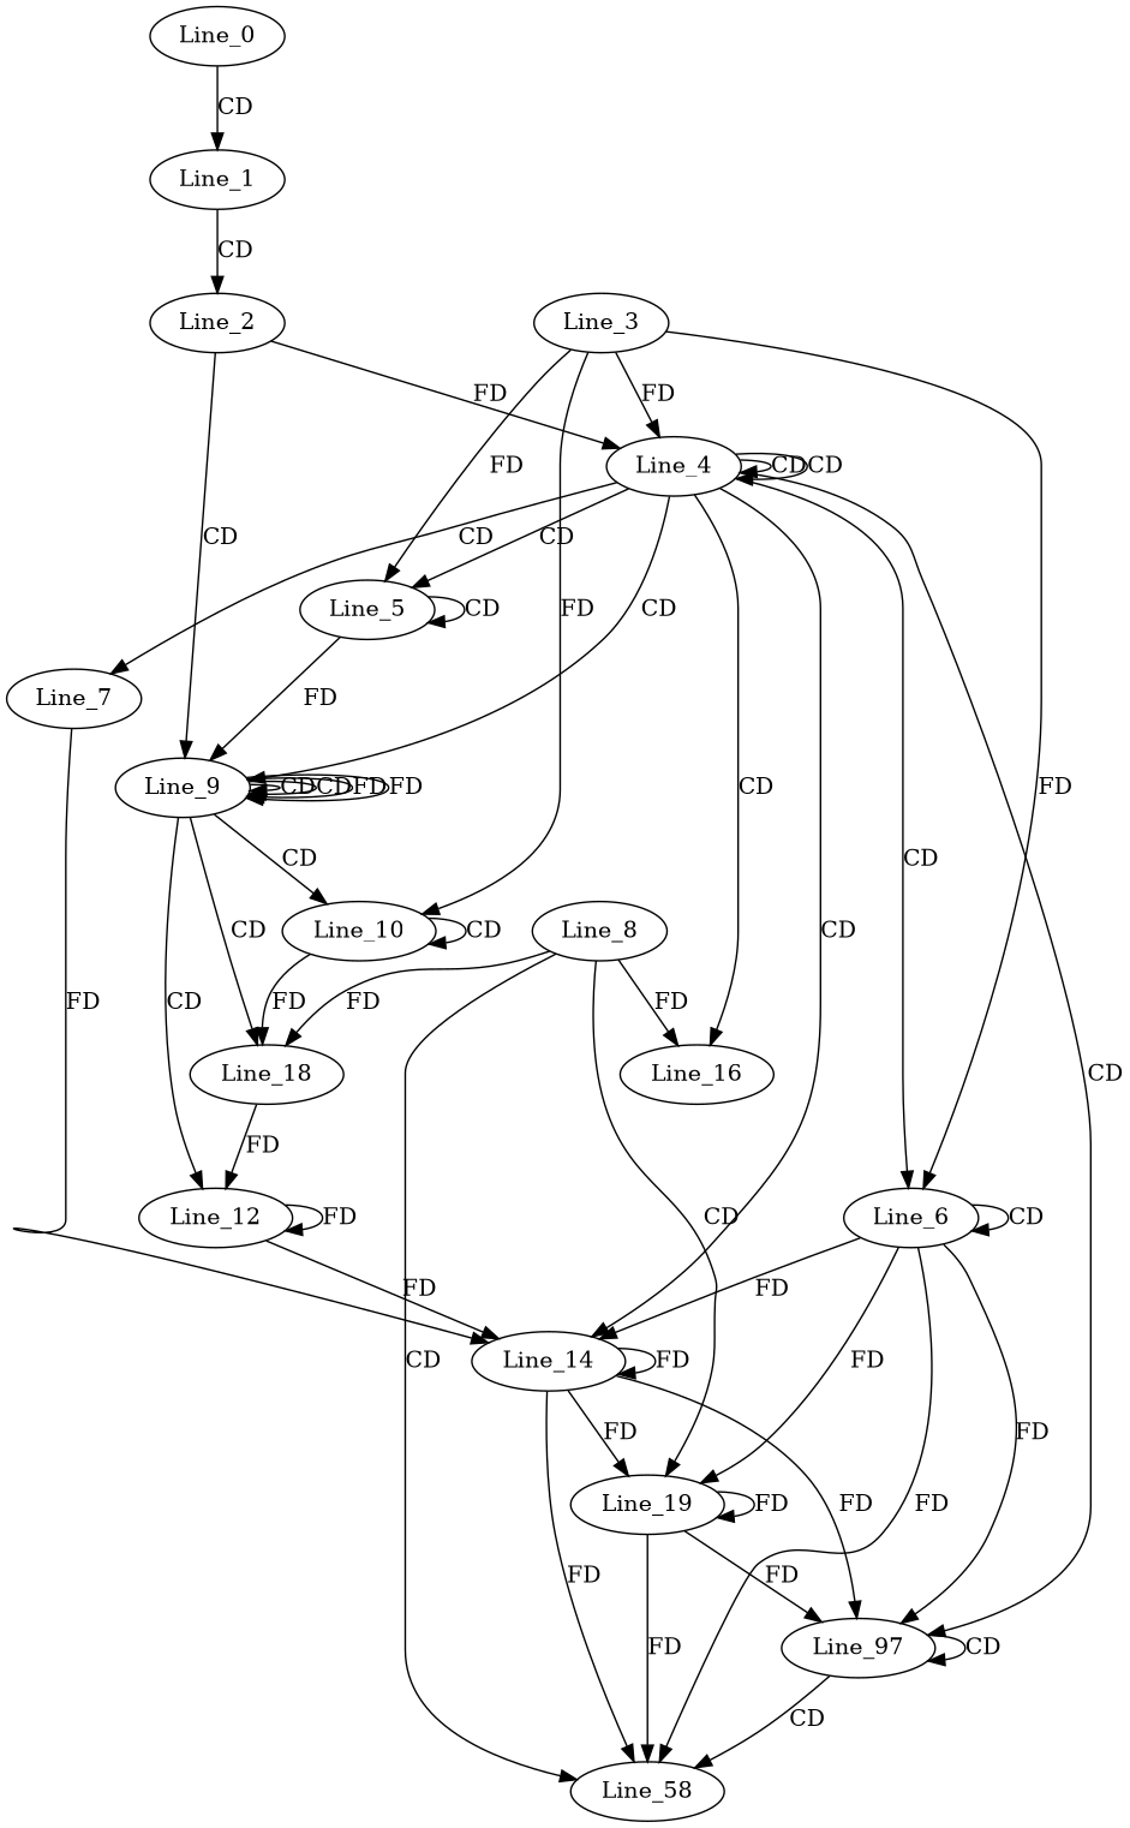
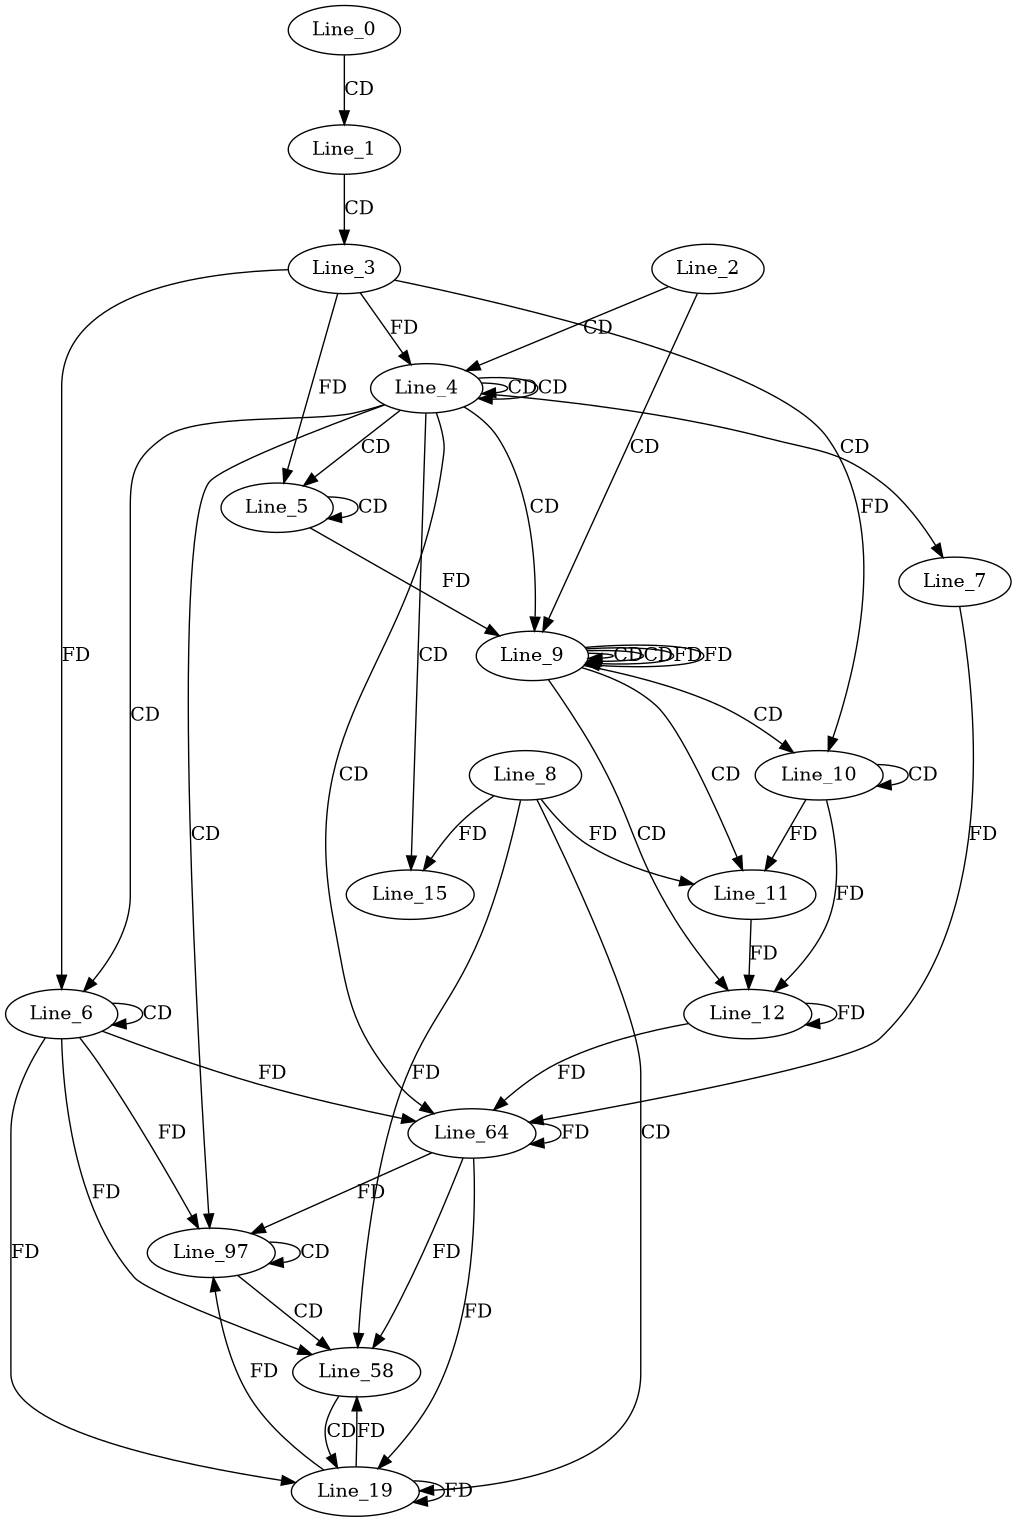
  digraph {
    Line_0
    Line_1
    Line_2
    Line_4
    Line_9
    Line_3
    Line_5
    Line_6
    Line_10
    Line_7
-   Line_14
-   Line_15 [label=Line_16]
+   Line_14 [label=Line_64]
+   Line_15
    n13 [label=Line_97]
    n14 [label=Line_58]
    Line_19
    Line_12
-   Line_11 [label=Line_18]
+   Line_11
    Line_8
    Line_0 -> Line_1 [label=CD]
-   Line_1 -> Line_2 [label=CD]
-   Line_2 -> Line_4 [label=FD]
+   Line_1 -> Line_3 [label=CD]
+   Line_2 -> Line_4 [label=CD]
    Line_2 -> Line_9 [label=CD]
    Line_4 -> Line_4 [label=CD]
    Line_4 -> Line_4 [label=CD]
    Line_4 -> Line_9 [label=CD]
    Line_4 -> Line_5 [label=CD]
    Line_4 -> Line_6 [label=CD]
    Line_4 -> Line_7 [label=CD]
    Line_4 -> Line_14 [label=CD]
    Line_4 -> Line_15 [label=CD]
    Line_4 -> n13 [label=CD]
    Line_9 -> Line_9 [label=CD]
    Line_9 -> Line_9 [label=CD]
    Line_9 -> Line_9 [label=FD]
    Line_9 -> Line_9 [label=FD]
    Line_9 -> Line_10 [label=CD]
    Line_9 -> Line_12 [label=CD]
    Line_9 -> Line_11 [label=CD]
    Line_3 -> Line_4 [label=FD]
    Line_3 -> Line_5 [label=FD]
    Line_3 -> Line_6 [label=FD]
    Line_3 -> Line_10 [label=FD]
    Line_5 -> Line_9 [label=FD]
    Line_5 -> Line_5 [label=CD]
    Line_6 -> Line_6 [label=CD]
    Line_6 -> Line_14 [label=FD]
    Line_6 -> n13 [label=FD]
    Line_6 -> n14 [label=FD]
    Line_6 -> Line_19 [label=FD]
    Line_10 -> Line_10 [label=CD]
+   Line_10 -> Line_12 [label=FD]
    Line_10 -> Line_11 [label=FD]
    Line_7 -> Line_14 [label=FD]
    Line_14 -> Line_14 [label=FD]
    Line_14 -> n13 [label=FD]
    Line_14 -> n14 [label=FD]
    Line_14 -> Line_19 [label=FD]
    n13 -> n13 [label=CD]
    n13 -> n14 [label=CD]
+   n14 -> Line_19 [label=CD]
    Line_19 -> n13 [label=FD]
    Line_19 -> n14 [label=FD]
    Line_19 -> Line_19 [label=FD]
    Line_12 -> Line_14 [label=FD]
    Line_12 -> Line_12 [label=FD]
    Line_11 -> Line_12 [label=FD]
    Line_8 -> Line_15 [label=FD]
-   Line_8 -> n14 [label=CD]
+   Line_8 -> n14 [label=FD]
    Line_8 -> Line_19 [label=CD]
    Line_8 -> Line_11 [label=FD]
  }
